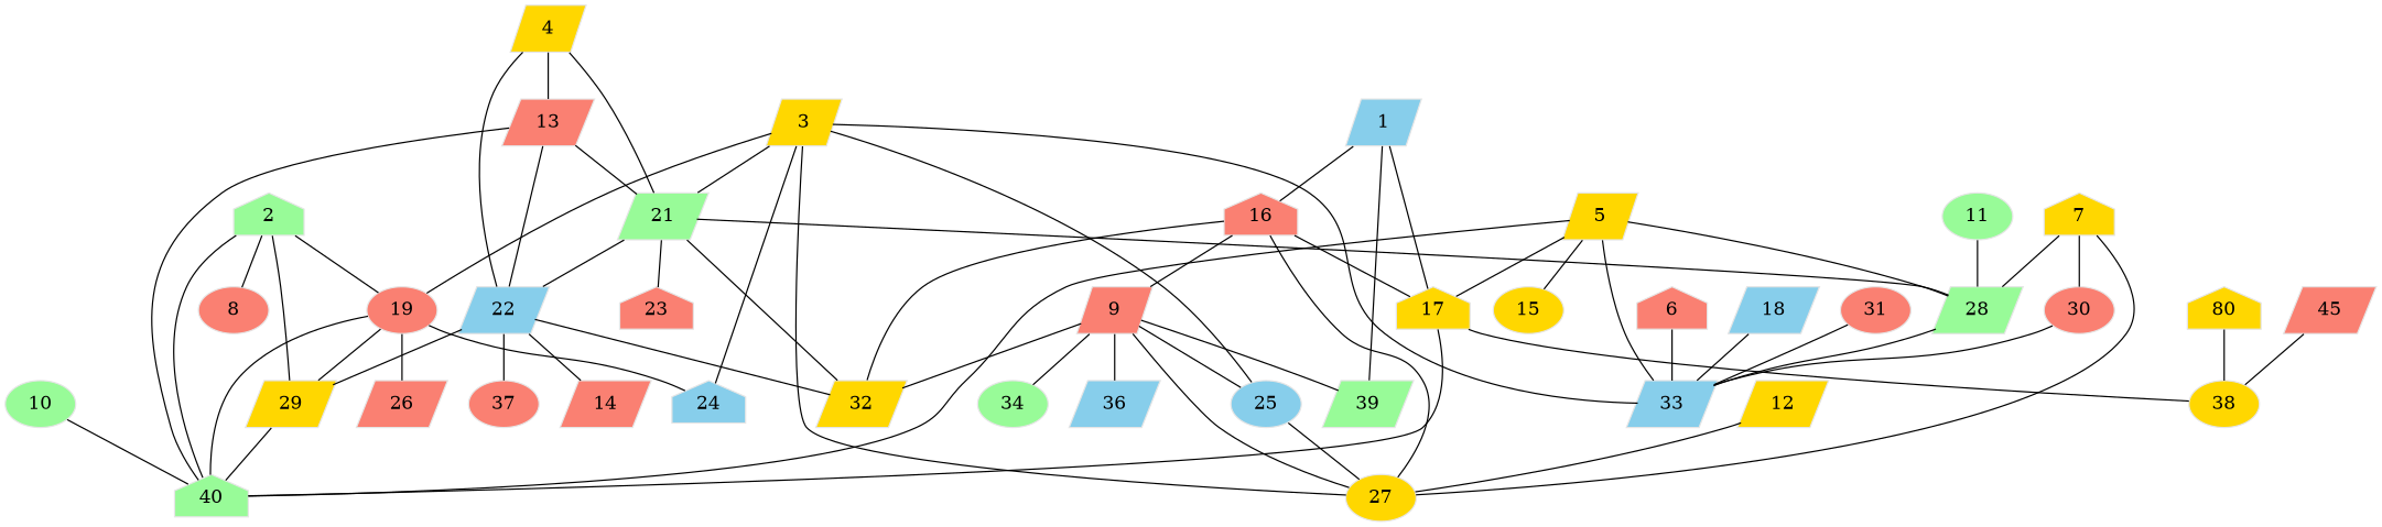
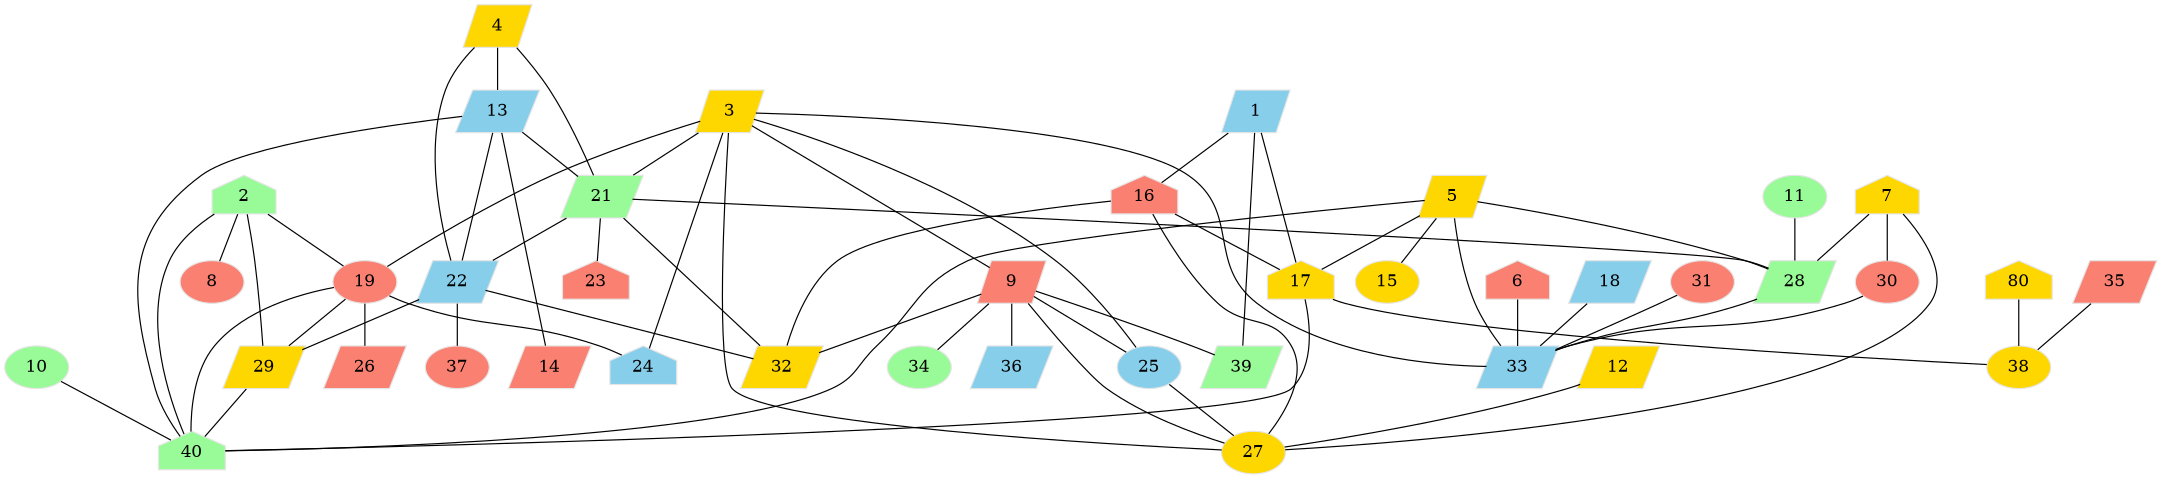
  graph {
    node [color=gray90 fillcolor=salmon shape=parallelogram style=filled]
    edge [weight=1.0]
    1 [fillcolor=skyblue]
    16 [shape=house]
    17 [fillcolor=gold shape=house]
    39 [fillcolor=palegreen]
    27 [fillcolor=gold shape=ellipse]
    32 [fillcolor=gold]
    40 [fillcolor=palegreen shape=house]
    38 [fillcolor=gold shape=ellipse]
    22 [fillcolor=skyblue]
    29 [fillcolor=gold]
    37 [shape=ellipse]
    2 [fillcolor=palegreen shape=house]
    8 [shape=ellipse]
    19 [shape=ellipse]
    24 [fillcolor=skyblue shape=house]
    26
    3 [fillcolor=gold]
    9
    21 [fillcolor=palegreen]
    25 [fillcolor=skyblue shape=ellipse]
    33 [fillcolor=skyblue]
    34 [fillcolor=palegreen shape=ellipse]
    36 [fillcolor=skyblue]
    28 [fillcolor=palegreen]
    23 [shape=house]
    4 [fillcolor=gold]
-   13
+   13 [fillcolor=skyblue]
    14
    5 [fillcolor=gold]
    15 [fillcolor=gold shape=ellipse]
    6 [shape=house]
    7 [fillcolor=gold shape=house]
    30 [shape=ellipse]
    10 [fillcolor=palegreen shape=ellipse]
    11 [fillcolor=palegreen shape=ellipse]
    12 [fillcolor=gold]
    18 [fillcolor=skyblue]
    n38 [fillcolor=gold label=80 shape=house]
    31 [shape=ellipse]
-   35 [label=45]
+   35
    1 -- 16 [weight=2.0]
    1 -- 17 [weight=2.0]
    1 -- 39
    16 -- 17
    16 -- 27
    16 -- 32
    17 -- 40
    17 -- 38
    22 -- 32
    22 -- 29
    22 -- 37
    29 -- 40
    2 -- 40
    2 -- 29
    2 -- 8
    2 -- 19
    19 -- 40
    19 -- 29
    19 -- 24
    19 -- 26
    3 -- 27
    3 -- 19 [weight=2.0]
    3 -- 24
-   16 -- 9
+   3 -- 9
    3 -- 21
    3 -- 25
    3 -- 33
    9 -- 39
    9 -- 27
    9 -- 32
    9 -- 25
    9 -- 34
    9 -- 36
    21 -- 32
    21 -- 22
    21 -- 28
    21 -- 23
    25 -- 27
    28 -- 33
    4 -- 22
    4 -- 21
    4 -- 13
    13 -- 40
    13 -- 22
    13 -- 21
-   22 -- 14
+   13 -- 14
    5 -- 17
    5 -- 40
    5 -- 33 [weight=2.0]
    5 -- 28 [weight=2.0]
    5 -- 15
    6 -- 33
    7 -- 27
    7 -- 28
    7 -- 30
    30 -- 33
    10 -- 40
    11 -- 28
    12 -- 27
    18 -- 33
    n38 -- 38
    31 -- 33
    35 -- 38
  }
